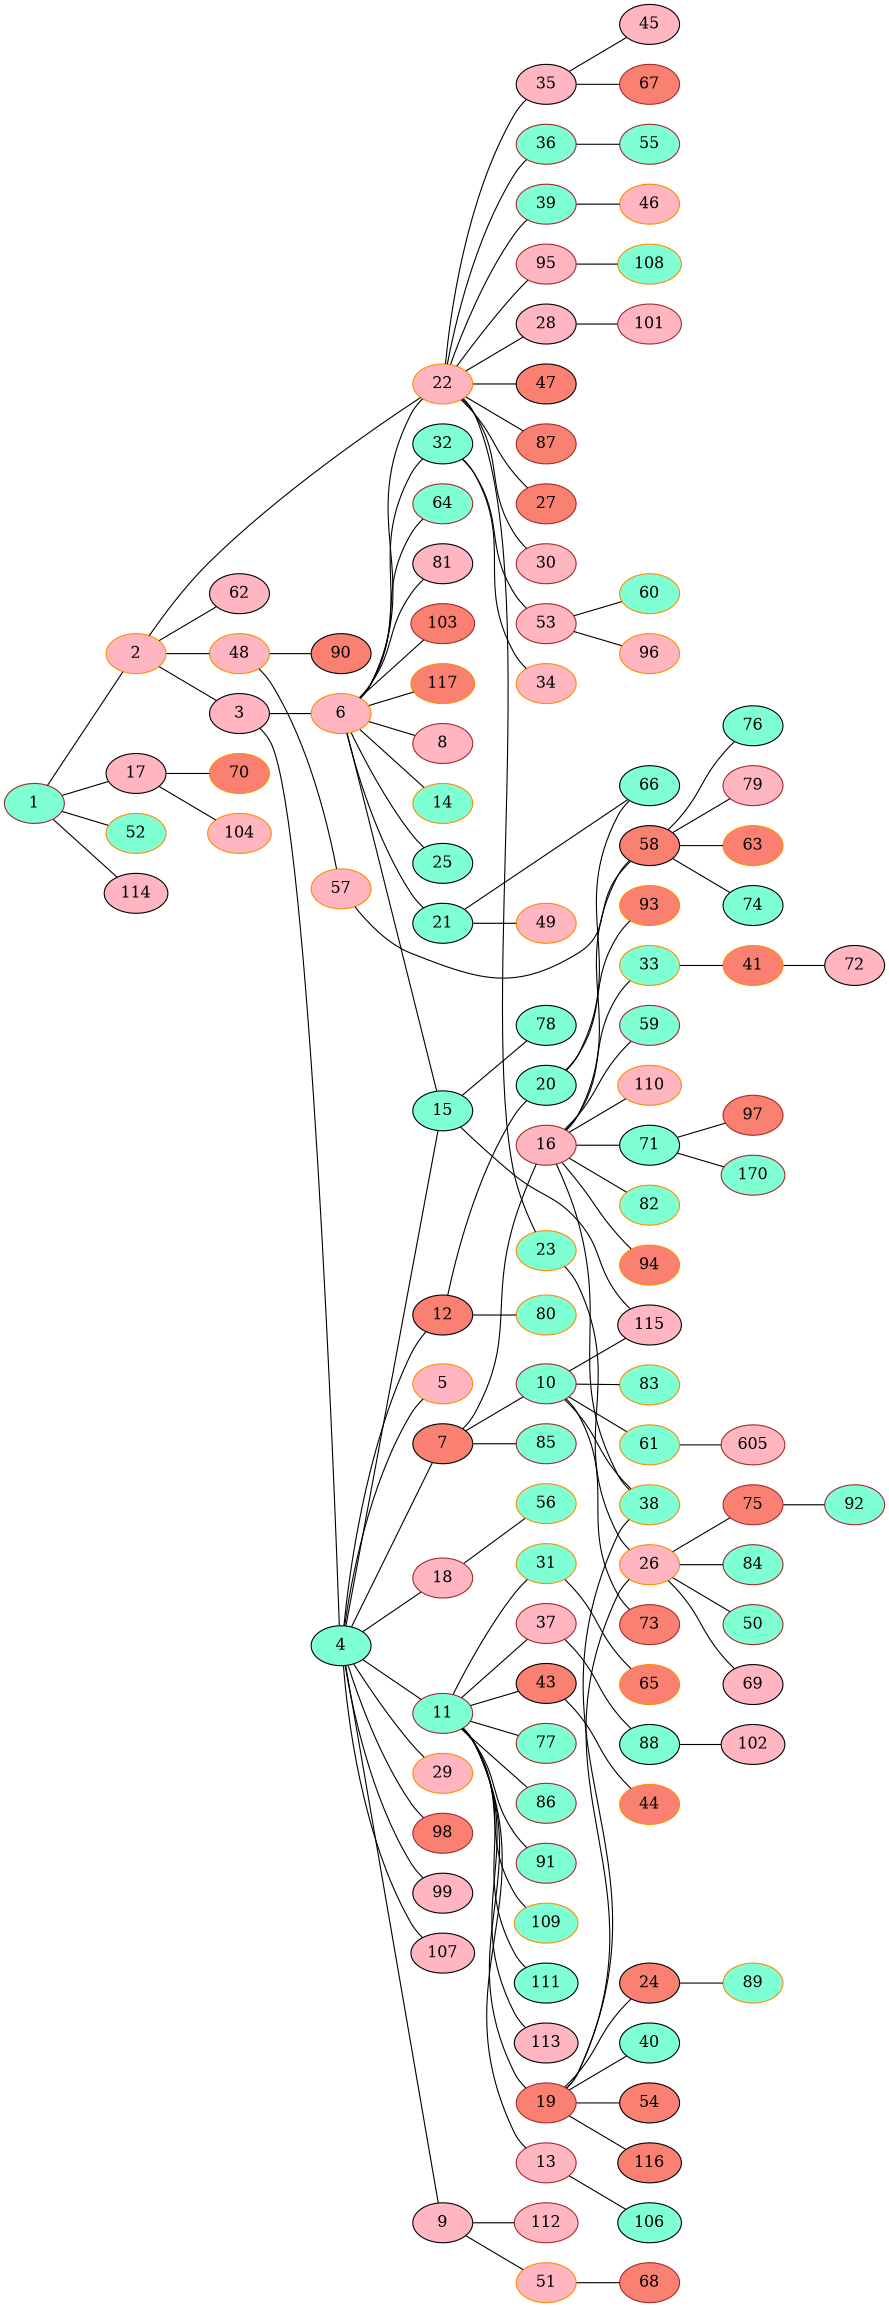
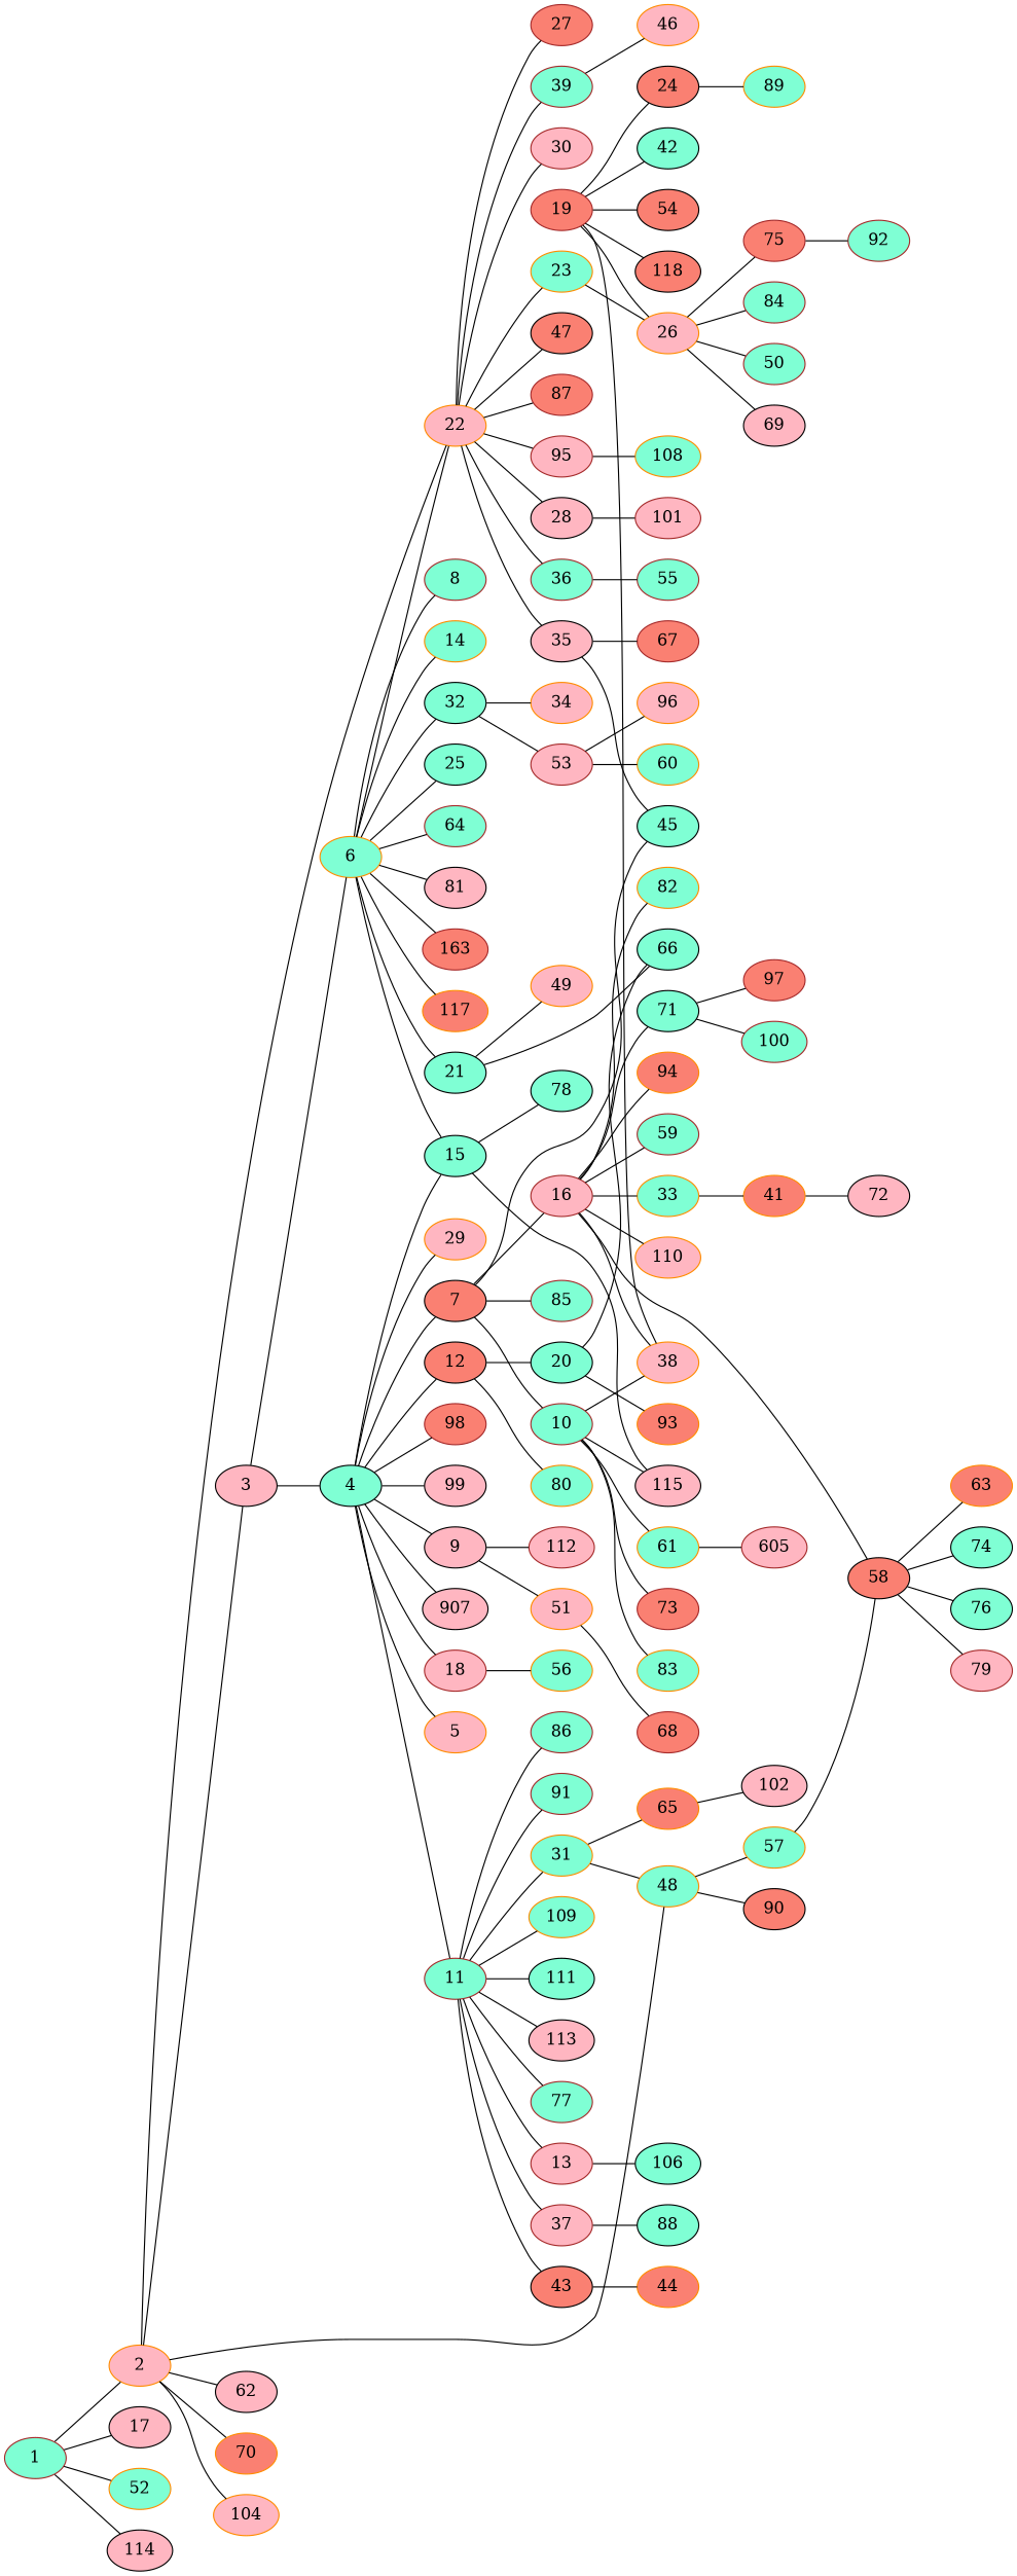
  graph {
    rankdir=LR
    node [color=black fillcolor=aquamarine style=filled]
    2 [color=darkorange fillcolor=lightpink]
    1 [color=brown]
    17 [fillcolor=lightpink]
    52 [color=darkorange]
    114 [fillcolor=lightpink]
    3 [fillcolor=lightpink]
    22 [color=darkorange fillcolor=lightpink]
-   48 [color=darkorange fillcolor=lightpink]
+   48 [color=darkorange]
    62 [fillcolor=lightpink]
    70 [color=darkorange fillcolor=salmon]
    104 [color=darkorange fillcolor=lightpink]
    4
-   6 [color=darkorange fillcolor=lightpink]
+   6 [color=darkorange]
    23 [color=darkorange]
    27 [color=brown fillcolor=salmon]
    28 [fillcolor=lightpink]
    30 [color=brown fillcolor=lightpink]
    35 [fillcolor=lightpink]
    36 [color=brown]
    39 [color=brown]
    47 [fillcolor=salmon]
    87 [color=brown fillcolor=salmon]
    95 [color=brown fillcolor=lightpink]
-   57 [color=darkorange fillcolor=lightpink]
+   57 [color=darkorange]
    90 [fillcolor=salmon]
    5 [color=darkorange fillcolor=lightpink]
    7 [fillcolor=salmon]
    9 [fillcolor=lightpink]
    11 [color=brown]
    12 [fillcolor=salmon]
    15
    18 [color=brown fillcolor=lightpink]
    29 [color=darkorange fillcolor=lightpink]
    98 [color=brown fillcolor=salmon]
    99 [fillcolor=lightpink]
-   107 [fillcolor=lightpink]
-   8 [color=brown fillcolor=lightpink]
+   107 [fillcolor=lightpink label=907]
+   8 [color=brown]
    14 [color=darkorange]
    21
    25
    32
    64 [color=brown]
    81 [fillcolor=lightpink]
-   103 [color=brown fillcolor=salmon]
+   103 [color=brown fillcolor=salmon label=163]
    117 [color=darkorange fillcolor=salmon]
    10 [color=brown]
    16 [color=brown fillcolor=lightpink]
-   45 [fillcolor=lightpink]
+   45
    85 [color=brown]
    51 [color=darkorange fillcolor=lightpink]
    112 [color=brown fillcolor=lightpink]
    13 [color=brown fillcolor=lightpink]
    19 [color=brown fillcolor=salmon]
    31 [color=darkorange]
    37 [color=brown fillcolor=lightpink]
    43 [fillcolor=salmon]
    77 [color=brown]
    86 [color=brown]
    91 [color=brown]
    109 [color=darkorange]
    111
    113 [fillcolor=lightpink]
    20
    80 [color=darkorange]
    115 [fillcolor=lightpink]
    78
    56 [color=darkorange]
    66
    49 [color=darkorange fillcolor=lightpink]
    34 [color=darkorange fillcolor=lightpink]
    53 [color=brown fillcolor=lightpink]
-   38 [color=darkorange]
+   38 [color=darkorange fillcolor=lightpink]
    61 [color=darkorange]
    73 [color=brown fillcolor=salmon]
    83 [color=darkorange]
    33 [color=darkorange]
    58 [fillcolor=salmon]
    59 [color=brown]
    71
    82 [color=darkorange]
    94 [color=darkorange fillcolor=salmon]
    110 [color=darkorange fillcolor=lightpink]
    68 [color=brown fillcolor=salmon]
    n84 [color=brown fillcolor=lightpink label=605]
    106
    24 [fillcolor=salmon]
    26 [color=darkorange fillcolor=lightpink]
-   42 [label=40]
+   42
    54 [fillcolor=salmon]
-   116 [fillcolor=salmon]
+   116 [fillcolor=salmon label=118]
    65 [color=darkorange fillcolor=salmon]
    88
    44 [color=darkorange fillcolor=salmon]
    93 [color=darkorange fillcolor=salmon]
    41 [color=darkorange fillcolor=salmon]
    63 [color=darkorange fillcolor=salmon]
    74
    76
    79 [color=brown fillcolor=lightpink]
    97 [color=brown fillcolor=salmon]
-   100 [color=brown label=170]
+   100 [color=brown]
    89 [color=darkorange]
    50 [color=brown]
    69 [fillcolor=lightpink]
    75 [color=brown fillcolor=salmon]
    84 [color=brown]
    101 [color=brown fillcolor=lightpink]
    67 [color=brown fillcolor=salmon]
    55 [color=brown]
    46 [color=darkorange fillcolor=lightpink]
    108 [color=darkorange]
    92 [color=brown]
    60 [color=darkorange]
    96 [color=darkorange fillcolor=lightpink]
    72 [fillcolor=lightpink]
    102 [fillcolor=lightpink]
    2 -- 3
    2 -- 22
    2 -- 48
    2 -- 62
-   17 -- 70
-   17 -- 104
+   2 -- 70
+   2 -- 104
    1 -- 2
    1 -- 17
    1 -- 52
    1 -- 114
    3 -- 4
    3 -- 6
    22 -- 23
    22 -- 27
    22 -- 28
    22 -- 30
    22 -- 35
    22 -- 36
    22 -- 39
    22 -- 47
    22 -- 87
    22 -- 95
    48 -- 57
    48 -- 90
    4 -- 5
    4 -- 7
    4 -- 9
    4 -- 11
    4 -- 12
    4 -- 15
    4 -- 18
    4 -- 29
    4 -- 98
    4 -- 99
    4 -- 107
    6 -- 22
    6 -- 15
    6 -- 8
    6 -- 14
    6 -- 21
    6 -- 25
    6 -- 32
    6 -- 64
    6 -- 81
    6 -- 103
    6 -- 117
    23 -- 26
    28 -- 101
    35 -- 45
    35 -- 67
    36 -- 55
    39 -- 46
    95 -- 108
    57 -- 58
    7 -- 10
    7 -- 16
+   7 -- 45
    7 -- 85
    9 -- 51
    9 -- 112
    11 -- 13
-   11 -- 19
    11 -- 31
    11 -- 37
    11 -- 43
    11 -- 77
    11 -- 86
    11 -- 91
    11 -- 109
    11 -- 111
    11 -- 113
    12 -- 20
    12 -- 80
    15 -- 115
    15 -- 78
    18 -- 56
    21 -- 66
    21 -- 49
    32 -- 34
    32 -- 53
    10 -- 115
    10 -- 38
    10 -- 61
    10 -- 73
    10 -- 83
    16 -- 38
    16 -- 33
    16 -- 58
    16 -- 59
    16 -- 71
    16 -- 82
    16 -- 94
    16 -- 110
    51 -- 68
    13 -- 106
    19 -- 38
    19 -- 24
    19 -- 26
    19 -- 42
    19 -- 54
    19 -- 116
+   31 -- 48
    31 -- 65
    37 -- 88
    43 -- 44
    20 -- 66
    20 -- 93
    53 -- 60
    53 -- 96
    61 -- n84
    33 -- 41
    58 -- 63
    58 -- 74
    58 -- 76
    58 -- 79
    71 -- 97
    71 -- 100
    24 -- 89
    26 -- 50
    26 -- 69
    26 -- 75
    26 -- 84
-   88 -- 102
+   65 -- 102
    41 -- 72
    75 -- 92
  }
